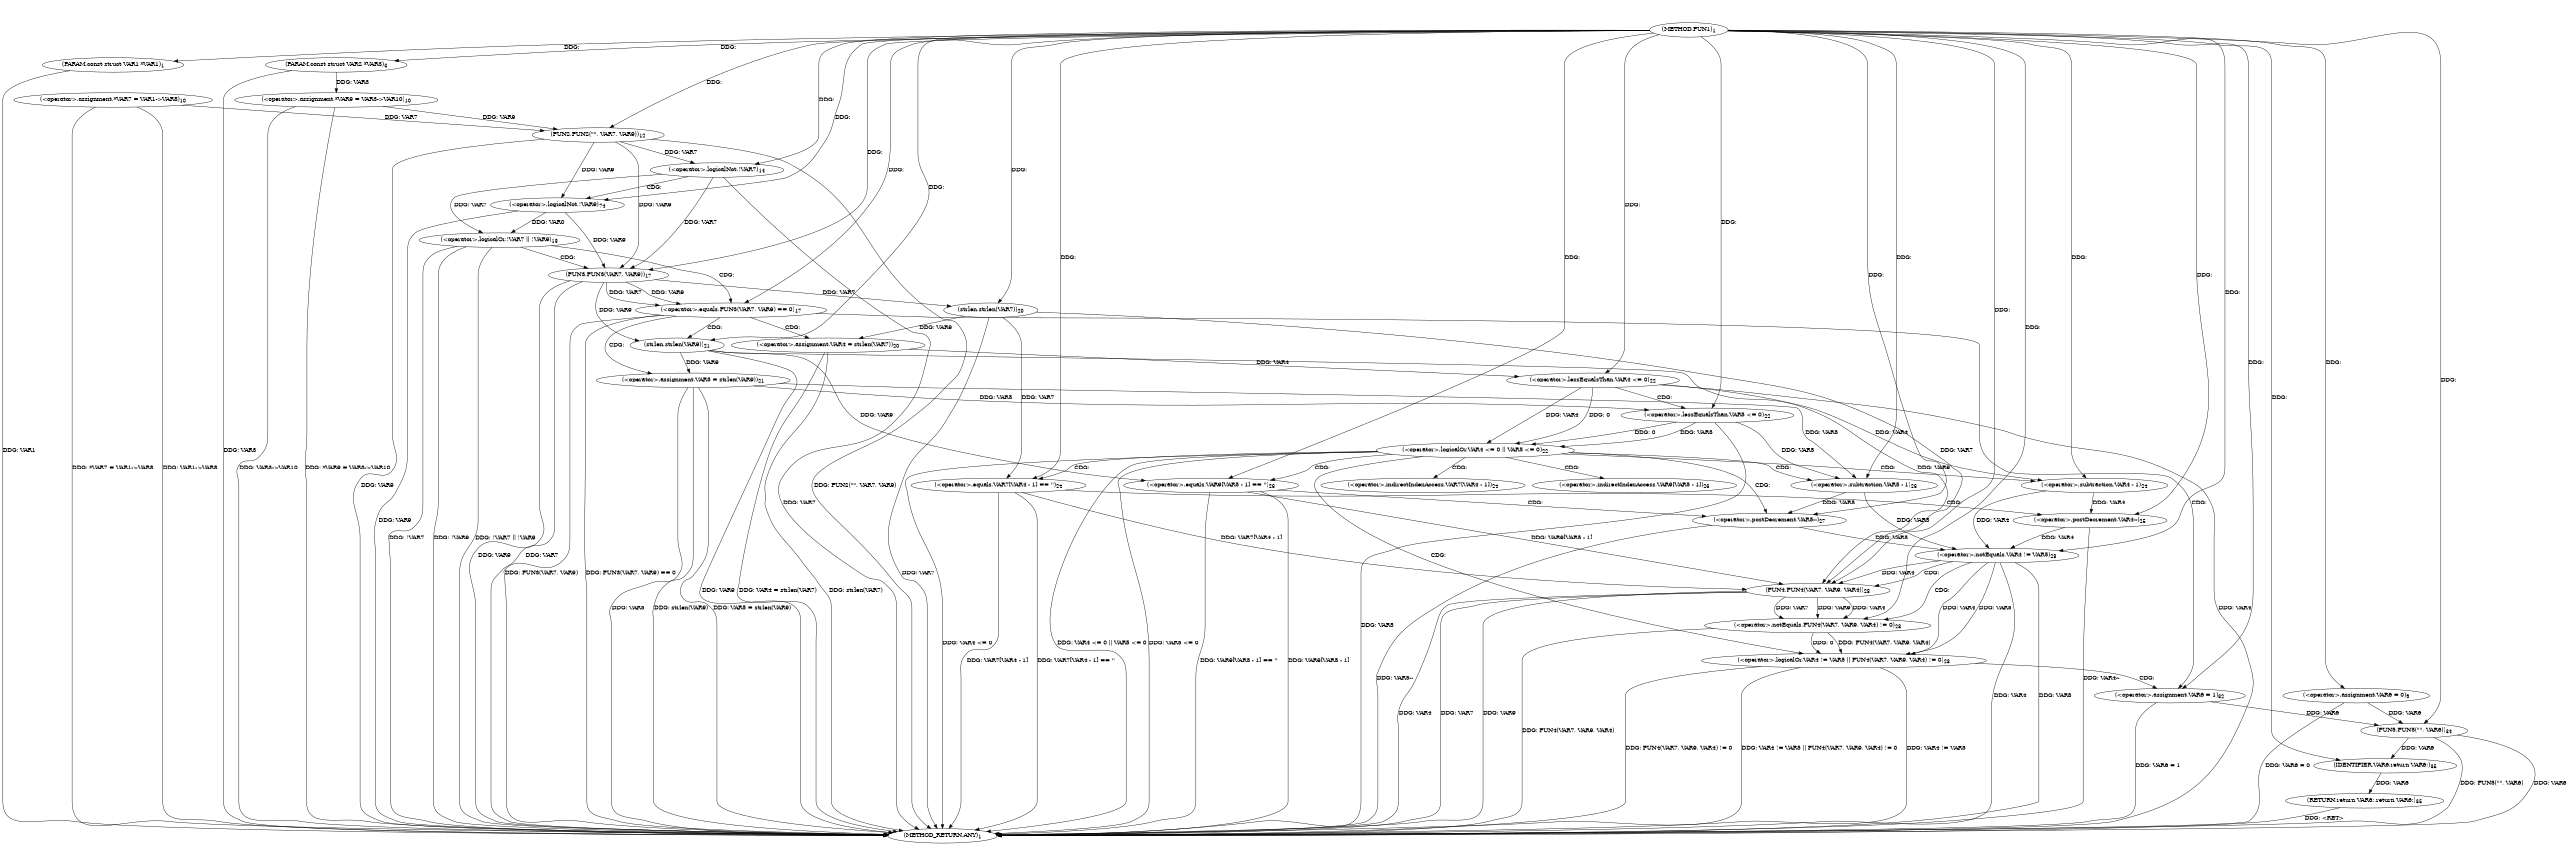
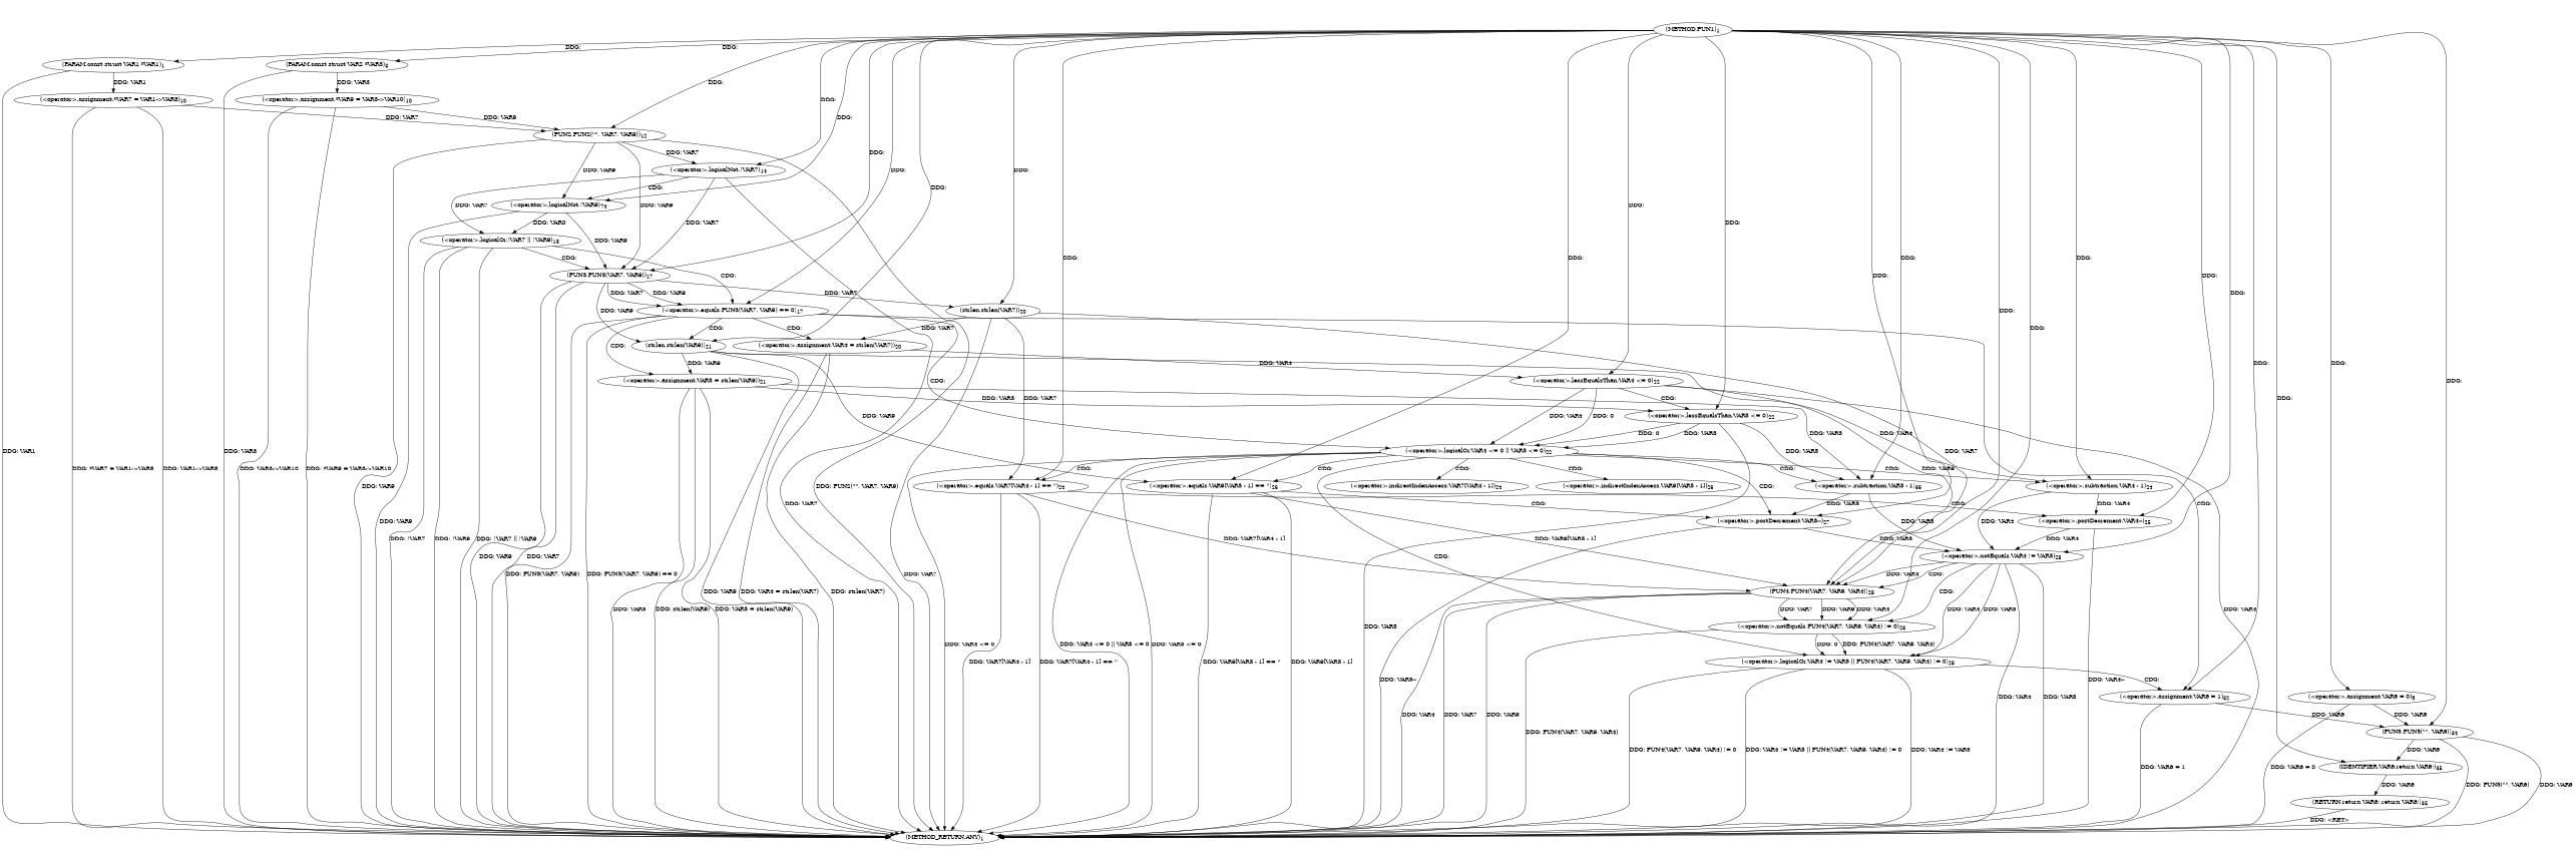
  digraph {
    n1 [label=<(METHOD,FUN1)<SUB>1</SUB>>]
    n2 [label=<(PARAM,const struct VAR1 *VAR1)<SUB>1</SUB>>]
    n3 [label=<(PARAM,const struct VAR2 *VAR3)<SUB>3</SUB>>]
    n4 [label=<(&lt;operator&gt;.assignment,VAR6 = 0)<SUB>9</SUB>>]
    n5 [label=<(FUN2,FUN2(&quot;&quot;, VAR7, VAR9))<SUB>12</SUB>>]
    n6 [label=<(&lt;operator&gt;.assignment,VAR6 = 1)<SUB>32</SUB>>]
    n7 [label=<(FUN5,FUN5(&quot;&quot;, VAR6))<SUB>34</SUB>>]
    n8 [label=<(&lt;operator&gt;.equals,FUN3(VAR7, VAR9) == 0)<SUB>17</SUB>>]
    n9 [label=<(&lt;operator&gt;.equals,VAR7[VAR4 - 1] == '')<SUB>24</SUB>>]
    n10 [label=<(&lt;operator&gt;.equals,VAR9[VAR5 - 1] == '')<SUB>26</SUB>>]
    n11 [label=<(IDENTIFIER,VAR6,return VAR6;)<SUB>35</SUB>>]
    n12 [label=<(strlen,strlen(VAR7))<SUB>20</SUB>>]
    n13 [label=<(strlen,strlen(VAR9))<SUB>21</SUB>>]
    n14 [label=<(&lt;operator&gt;.postDecrement,VAR4--)<SUB>25</SUB>>]
    n15 [label=<(&lt;operator&gt;.postDecrement,VAR5--)<SUB>27</SUB>>]
    n16 [label=<(&lt;operator&gt;.logicalNot,!VAR7)<SUB>14</SUB>>]
    n17 [label=<(&lt;operator&gt;.logicalNot,!VAR9)<SUB>74</SUB>>]
    n18 [label=<(FUN3,FUN3(VAR7, VAR9))<SUB>17</SUB>>]
    n19 [label=<(&lt;operator&gt;.lessEqualsThan,VAR4 &lt;= 0)<SUB>22</SUB>>]
    n20 [label=<(&lt;operator&gt;.lessEqualsThan,VAR5 &lt;= 0)<SUB>22</SUB>>]
    n21 [label=<(&lt;operator&gt;.notEquals,VAR4 != VAR5)<SUB>28</SUB>>]
    n22 [label=<(&lt;operator&gt;.notEquals,FUN4(VAR7, VAR9, VAR4) != 0)<SUB>28</SUB>>]
    n23 [label=<(&lt;operator&gt;.subtraction,VAR4 - 1)<SUB>24</SUB>>]
-   n24 [label=<(&lt;operator&gt;.subtraction,VAR5 - 1)<SUB>26</SUB>>]
+   n24 [label=<(&lt;operator&gt;.subtraction,VAR5 - 1)<SUB>66</SUB>>]
    n25 [label=<(FUN4,FUN4(VAR7, VAR9, VAR4))<SUB>28</SUB>>]
    n26 [label=<(METHOD_RETURN,ANY)<SUB>1</SUB>>]
    n27 [label=<(&lt;operator&gt;.assignment,*VAR7 = VAR1-&gt;VAR8)<SUB>10</SUB>>]
    n28 [label=<(&lt;operator&gt;.assignment,*VAR9 = VAR3-&gt;VAR10)<SUB>10</SUB>>]
    n29 [label=<(&lt;operator&gt;.assignment,VAR4 = strlen(VAR7))<SUB>20</SUB>>]
    n30 [label=<(&lt;operator&gt;.assignment,VAR5 = strlen(VAR9))<SUB>21</SUB>>]
    n31 [label=<(&lt;operator&gt;.logicalOr,VAR4 &lt;= 0 || VAR5 &lt;= 0)<SUB>22</SUB>>]
    n32 [label=<(RETURN,return VAR6;,return VAR6;)<SUB>35</SUB>>]
    n33 [label=<(&lt;operator&gt;.logicalOr,!VAR7 || !VAR9)<SUB>18</SUB>>]
    n34 [label=<(&lt;operator&gt;.logicalOr,VAR4 != VAR5 || FUN4(VAR7, VAR9, VAR4) != 0)<SUB>28</SUB>>]
    n35 [label=<(&lt;operator&gt;.indirectIndexAccess,VAR7[VAR4 - 1])<SUB>24</SUB>>]
    n36 [label=<(&lt;operator&gt;.indirectIndexAccess,VAR9[VAR5 - 1])<SUB>26</SUB>>]
    n1 -> n2 [label="DDG: "]
    n1 -> n3 [label="DDG: "]
    n1 -> n4 [label="DDG: "]
    n1 -> n5 [label="DDG: "]
    n1 -> n6 [label="DDG: "]
    n1 -> n7 [label="DDG: "]
    n1 -> n8 [label="DDG: "]
    n1 -> n9 [label="DDG: "]
    n1 -> n10 [label="DDG: "]
    n1 -> n11 [label="DDG: "]
    n1 -> n12 [label="DDG: "]
    n1 -> n13 [label="DDG: "]
    n1 -> n14 [label="DDG: "]
    n1 -> n15 [label="DDG: "]
    n1 -> n16 [label="DDG: "]
    n1 -> n17 [label="DDG: "]
    n1 -> n18 [label="DDG: "]
    n1 -> n19 [label="DDG: "]
    n1 -> n20 [label="DDG: "]
    n1 -> n21 [label="DDG: "]
    n1 -> n22 [label="DDG: "]
    n1 -> n23 [label="DDG: "]
    n1 -> n24 [label="DDG: "]
    n1 -> n25 [label="DDG: "]
    n2 -> n26 [label="DDG: VAR1"]
+   n2 -> n27 [label="DDG: VAR1"]
    n3 -> n26 [label="DDG: VAR3"]
    n3 -> n28 [label="DDG: VAR3"]
    n4 -> n7 [label="DDG: VAR6"]
    n4 -> n26 [label="DDG: VAR6 = 0"]
    n5 -> n16 [label="DDG: VAR7"]
    n5 -> n17 [label="DDG: VAR9"]
    n5 -> n18 [label="DDG: VAR9"]
    n5 -> n26 [label="DDG: VAR9"]
    n5 -> n26 [label="DDG: FUN2(&quot;&quot;, VAR7, VAR9)"]
    n6 -> n7 [label="DDG: VAR6"]
    n6 -> n26 [label="DDG: VAR6 = 1"]
    n7 -> n11 [label="DDG: VAR6"]
    n7 -> n26 [label="DDG: VAR6"]
    n7 -> n26 [label="DDG: FUN5(&quot;&quot;, VAR6)"]
    n8 -> n6 [label="CDG: "]
    n8 -> n13 [label="CDG: "]
    n8 -> n26 [label="DDG: FUN3(VAR7, VAR9)"]
    n8 -> n26 [label="DDG: FUN3(VAR7, VAR9) == 0"]
    n8 -> n29 [label="CDG: "]
    n8 -> n30 [label="CDG: "]
+   n8 -> n31 [label="CDG: "]
    n9 -> n14 [label="CDG: "]
    n9 -> n25 [label="DDG: VAR7[VAR4 - 1]"]
    n9 -> n26 [label="DDG: VAR7[VAR4 - 1]"]
    n9 -> n26 [label="DDG: VAR7[VAR4 - 1] == ''"]
    n10 -> n15 [label="CDG: "]
    n10 -> n25 [label="DDG: VAR9[VAR5 - 1]"]
    n10 -> n26 [label="DDG: VAR9[VAR5 - 1]"]
    n10 -> n26 [label="DDG: VAR9[VAR5 - 1] == ''"]
    n11 -> n32 [label="DDG: VAR6"]
    n12 -> n9 [label="DDG: VAR7"]
    n12 -> n25 [label="DDG: VAR7"]
    n12 -> n26 [label="DDG: VAR7"]
-   n12 -> n29 [label="DDG: VAR9"]
+   n12 -> n29 [label="DDG: VAR7"]
    n13 -> n10 [label="DDG: VAR9"]
    n13 -> n25 [label="DDG: VAR9"]
    n13 -> n26 [label="DDG: VAR9"]
    n13 -> n30 [label="DDG: VAR9"]
    n14 -> n21 [label="DDG: VAR4"]
    n14 -> n26 [label="DDG: VAR4--"]
    n15 -> n21 [label="DDG: VAR5"]
    n15 -> n26 [label="DDG: VAR5--"]
    n16 -> n17 [label="CDG: "]
    n16 -> n18 [label="DDG: VAR7"]
    n16 -> n26 [label="DDG: VAR7"]
    n16 -> n33 [label="DDG: VAR7"]
    n17 -> n18 [label="DDG: VAR9"]
    n17 -> n26 [label="DDG: VAR9"]
    n17 -> n33 [label="DDG: VAR0"]
    n18 -> n8 [label="DDG: VAR7"]
    n18 -> n8 [label="DDG: VAR9"]
    n18 -> n12 [label="DDG: VAR7"]
    n18 -> n13 [label="DDG: VAR9"]
    n18 -> n26 [label="DDG: VAR7"]
    n18 -> n26 [label="DDG: VAR9"]
    n19 -> n20 [label="CDG: "]
    n19 -> n23 [label="DDG: VAR4"]
    n19 -> n26 [label="DDG: VAR4"]
    n19 -> n31 [label="DDG: VAR4"]
    n19 -> n31 [label="DDG: 0"]
    n20 -> n24 [label="DDG: VAR5"]
    n20 -> n26 [label="DDG: VAR5"]
    n20 -> n31 [label="DDG: VAR5"]
    n20 -> n31 [label="DDG: 0"]
    n21 -> n22 [label="CDG: "]
    n21 -> n25 [label="DDG: VAR4"]
    n21 -> n25 [label="CDG: "]
    n21 -> n26 [label="DDG: VAR4"]
    n21 -> n26 [label="DDG: VAR5"]
    n21 -> n34 [label="DDG: VAR4"]
    n21 -> n34 [label="DDG: VAR5"]
    n22 -> n26 [label="DDG: FUN4(VAR7, VAR9, VAR4)"]
    n22 -> n34 [label="DDG: FUN4(VAR7, VAR9, VAR4)"]
    n22 -> n34 [label="DDG: 0"]
    n23 -> n14 [label="DDG: VAR4"]
    n23 -> n21 [label="DDG: VAR4"]
    n24 -> n15 [label="DDG: VAR5"]
    n24 -> n21 [label="DDG: VAR5"]
    n25 -> n22 [label="DDG: VAR7"]
    n25 -> n22 [label="DDG: VAR9"]
    n25 -> n22 [label="DDG: VAR4"]
    n25 -> n26 [label="DDG: VAR7"]
    n25 -> n26 [label="DDG: VAR9"]
    n25 -> n26 [label="DDG: VAR4"]
    n27 -> n5 [label="DDG: VAR7"]
    n27 -> n26 [label="DDG: VAR1-&gt;VAR8"]
    n27 -> n26 [label="DDG: *VAR7 = VAR1-&gt;VAR8"]
    n28 -> n5 [label="DDG: VAR9"]
    n28 -> n26 [label="DDG: VAR3-&gt;VAR10"]
    n28 -> n26 [label="DDG: *VAR9 = VAR3-&gt;VAR10"]
    n29 -> n19 [label="DDG: VAR4"]
    n29 -> n26 [label="DDG: strlen(VAR7)"]
    n29 -> n26 [label="DDG: VAR4 = strlen(VAR7)"]
    n30 -> n20 [label="DDG: VAR5"]
    n30 -> n24 [label="DDG: VAR5"]
    n30 -> n26 [label="DDG: VAR5"]
    n30 -> n26 [label="DDG: strlen(VAR9)"]
    n30 -> n26 [label="DDG: VAR5 = strlen(VAR9)"]
    n31 -> n9 [label="CDG: "]
    n31 -> n10 [label="CDG: "]
    n31 -> n15 [label="CDG: "]
    n31 -> n23 [label="CDG: "]
    n31 -> n24 [label="CDG: "]
    n31 -> n26 [label="DDG: VAR4 &lt;= 0"]
    n31 -> n26 [label="DDG: VAR5 &lt;= 0"]
    n31 -> n26 [label="DDG: VAR4 &lt;= 0 || VAR5 &lt;= 0"]
    n31 -> n34 [label="CDG: "]
    n31 -> n35 [label="CDG: "]
    n31 -> n36 [label="CDG: "]
    n32 -> n26 [label="DDG: &lt;RET&gt;"]
    n33 -> n8 [label="CDG: "]
    n33 -> n18 [label="CDG: "]
    n33 -> n26 [label="DDG: !VAR7"]
    n33 -> n26 [label="DDG: !VAR9"]
    n33 -> n26 [label="DDG: !VAR7 || !VAR9"]
    n34 -> n6 [label="CDG: "]
    n34 -> n26 [label="DDG: VAR4 != VAR5"]
    n34 -> n26 [label="DDG: FUN4(VAR7, VAR9, VAR4) != 0"]
    n34 -> n26 [label="DDG: VAR4 != VAR5 || FUN4(VAR7, VAR9, VAR4) != 0"]
  }
